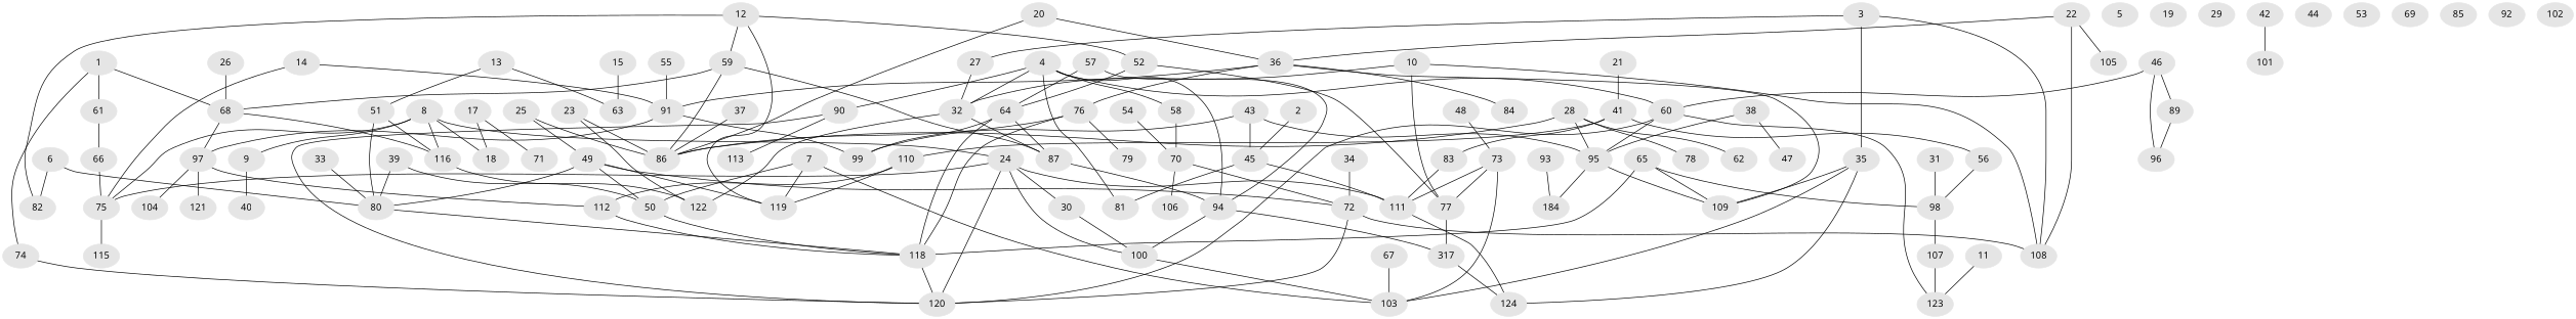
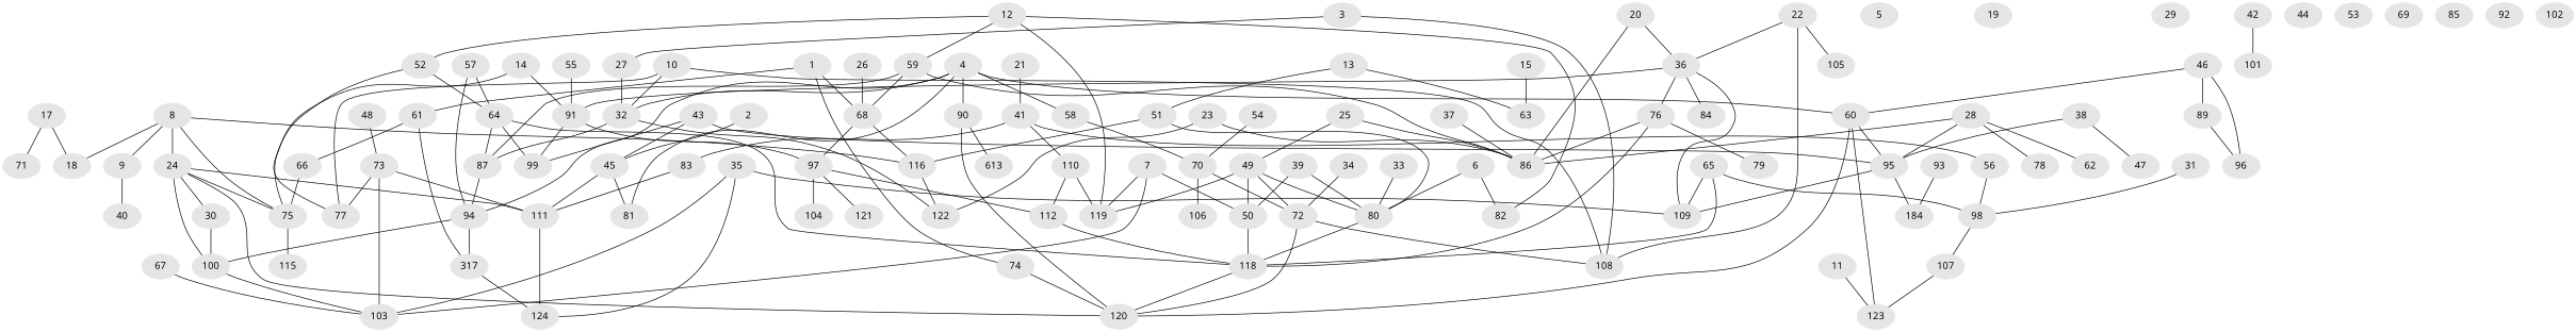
  graph {
    fontname="Noto Sans"
    node [color=gray90 fontname="Noto Sans" style=filled]
    edge [fontname="Noto Sans"]
    1
    61
    68
    74
    66
    n6 [label=317]
    116
    97
    120
    2
    45
    81
    111
    3
    27
    35
    108
    32
    103
    109
    124
    4
    58
    60
    90
    94
    122
    87
    70
    123
    95
-   113
+   113 [label=613]
    100
    5
    6
    80
    82
    118
    7
    50
    119
    8
    9
    18
    24
    75
    40
    30
    115
    10
    77
    11
    12
    52
    59
    64
    86
    13
    51
    63
    14
    91
    99
    15
    49
    72
    17
    71
    19
    20
    36
    76
    84
    21
    41
    56
    83
    110
    22
    105
    23
    25
    26
    28
    62
    78
    n87 [label=184]
    29
    31
    98
    107
    33
    34
    79
    37
    38
    47
    39
    112
    42
    101
    43
    44
    46
    89
    96
    48
    73
    53
    54
    106
    55
    57
    65
    67
    104
    121
    69
    85
    92
    93
    102
    1 -- 61
    1 -- 68
    1 -- 74
    61 -- 66
-   77 -- n6
+   61 -- n6
    68 -- 116
    68 -- 97
    74 -- 120
    66 -- 75
    n6 -- 124
    116 -- 122
    97 -- 112
    97 -- 104
    97 -- 121
    2 -- 45
    45 -- 81
    45 -- 111
    111 -- 124
    3 -- 27
-   3 -- 35
    3 -- 108
    27 -- 32
    35 -- 103
    35 -- 109
    35 -- 124
    32 -- 122
    32 -- 87
    4 -- 81
    4 -- 32
    4 -- 58
    4 -- 60
    4 -- 90
    4 -- 94
    58 -- 70
    60 -- 120
    60 -- 123
    60 -- 95
    90 -- 120
    90 -- 113
    94 -- n6
    94 -- 100
    87 -- 94
    70 -- 72
    70 -- 106
    95 -- 109
    95 -- n87
    100 -- 103
    6 -- 80
    6 -- 82
    80 -- 118
    118 -- 120
    7 -- 103
    7 -- 50
    7 -- 119
    50 -- 118
    8 -- 116
    8 -- 9
    8 -- 18
    8 -- 24
    8 -- 75
    9 -- 40
    24 -- 120
    24 -- 111
    24 -- 100
    24 -- 75
    24 -- 30
    75 -- 115
    30 -- 100
    10 -- 108
    10 -- 32
    10 -- 77
    11 -- 123
    12 -- 82
    12 -- 119
    12 -- 52
    12 -- 59
    52 -- 77
    52 -- 64
    59 -- 68
    59 -- 87
    59 -- 86
    64 -- 87
    64 -- 118
    64 -- 99
    13 -- 51
    13 -- 63
    51 -- 116
    51 -- 80
    14 -- 75
    14 -- 91
    91 -- 97
    91 -- 99
    15 -- 63
    49 -- 80
    49 -- 50
    49 -- 119
    49 -- 72
    72 -- 120
    72 -- 108
    17 -- 18
    17 -- 71
    20 -- 86
    20 -- 36
    36 -- 109
    36 -- 91
    36 -- 76
    36 -- 84
    76 -- 118
    76 -- 86
    76 -- 79
    21 -- 41
    41 -- 56
    41 -- 83
    41 -- 110
    56 -- 98
    83 -- 111
    110 -- 119
    110 -- 112
    22 -- 108
    22 -- 36
    22 -- 105
    23 -- 122
    23 -- 86
    25 -- 86
    25 -- 49
    26 -- 68
    28 -- 95
    28 -- 86
    28 -- 62
    28 -- 78
    31 -- 98
    98 -- 107
    107 -- 123
    33 -- 80
    34 -- 72
    37 -- 86
    38 -- 95
    38 -- 47
    39 -- 80
    39 -- 50
    112 -- 118
    42 -- 101
    43 -- 45
    43 -- 95
    43 -- 99
    46 -- 60
    46 -- 89
    46 -- 96
    89 -- 96
    48 -- 73
    73 -- 111
    73 -- 103
    73 -- 77
    54 -- 70
    55 -- 91
    57 -- 94
    57 -- 64
    65 -- 109
    65 -- 118
    65 -- 98
    67 -- 103
    93 -- n87
  }
